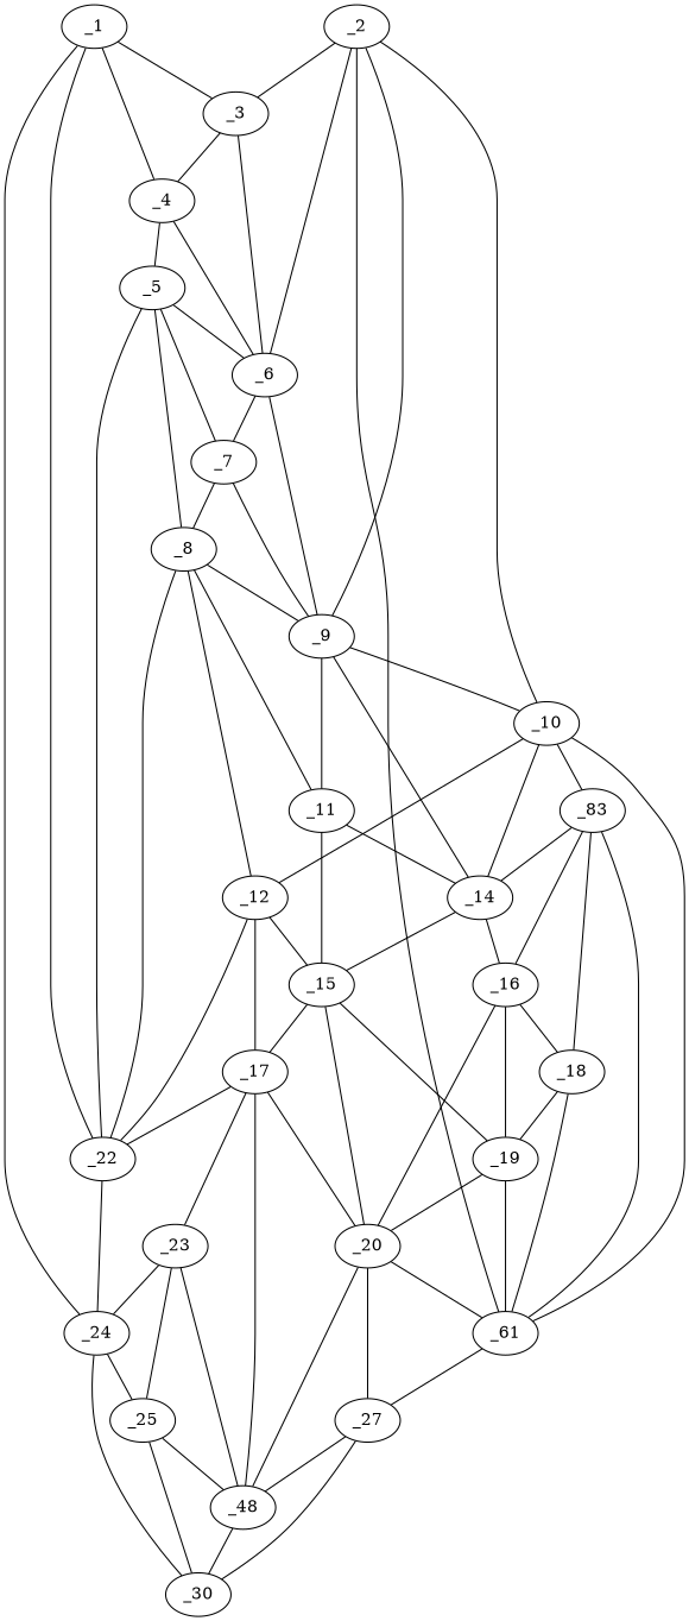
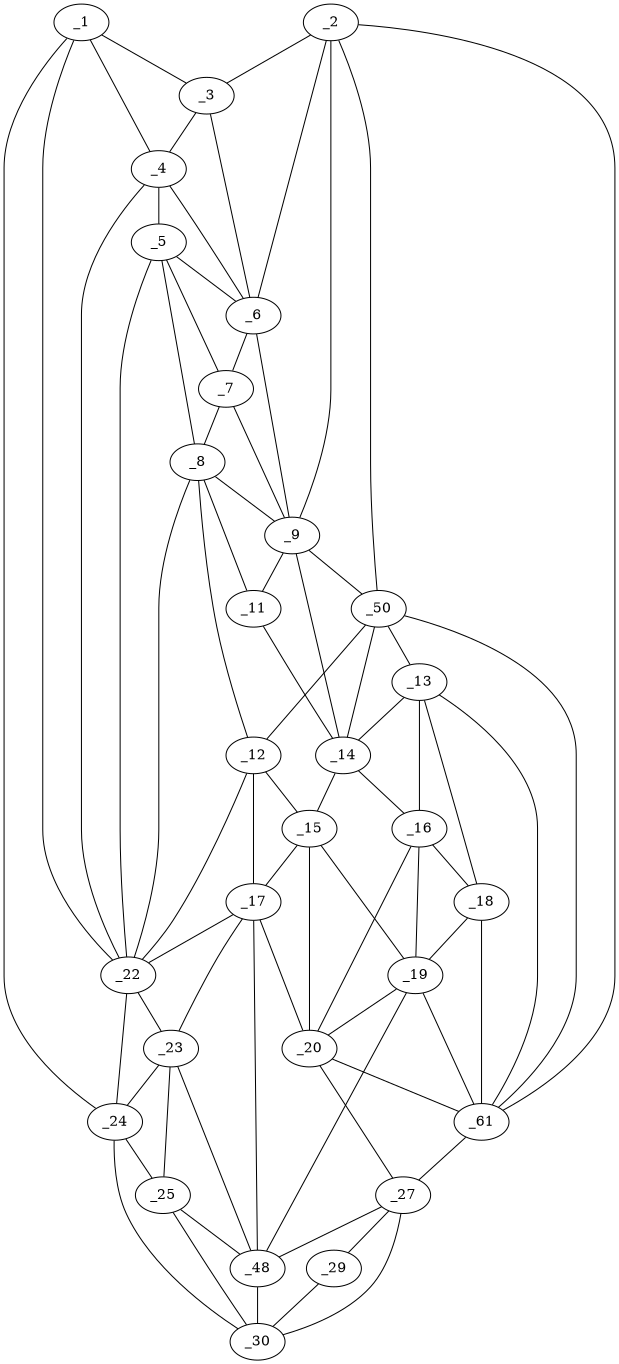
  graph {
    fontname="DejaVu Serif"
    node [fontname="DejaVu Serif" x=18 y=30]
    edge [fontname="DejaVu Serif" valence=2]
    _1 [x=5 y=48]
    _3 [y=39]
    _4 [x=28 y=50]
    _22 [x=96 y=84]
    _24 [x=110 y=91]
    _2
    _6 [x=45 y=42]
    _9 [x=59 y=33]
-   _10 [x=67]
+   _10 [x=67 label=_50]
    n10 [label=_61 x=96 y=28]
    _5 [x=42 y=51]
    _23 [x=104 y=78]
    _25 [x=112 y=74]
    _30 [x=126 y=50]
    _7 [x=50 y=44]
    _11 [x=73 y=46]
    _14 [x=74 y=36]
-   _13 [x=74 label=_83]
+   _13 [x=74]
    _12 [x=73 y=52]
    _27 [x=114 y=39]
    _8 [x=58 y=49]
    n22 [label=_48 x=114 y=67]
    _15 [x=79 y=45]
    _16 [x=80 y=36]
    _18 [x=82]
+   _29 [x=126 y=37]
    _17 [x=81 y=52]
    _20 [x=88 y=43]
    _19 [x=87 y=36]
    _1 -- _3
    _1 -- _4
    _1 -- _22
    _1 -- _24 [valence=1]
    _3 -- _4
    _3 -- _6
+   _4 -- _22
    _4 -- _6 [valence=1]
    _4 -- _5
    _22 -- _24
+   _22 -- _23 [valence=1]
    _24 -- _25 [valence=1]
    _24 -- _30 [valence=1]
    _2 -- _3
    _2 -- _6 [valence=1]
    _2 -- _9
    _2 -- _10
    _2 -- n10 [valence=1]
    _6 -- _9 [valence=1]
    _6 -- _7 [valence=1]
    _9 -- _10
    _9 -- _11 [valence=1]
    _9 -- _14
    _10 -- n10 [valence=1]
    _10 -- _14 [valence=1]
    _10 -- _13 [valence=1]
    _10 -- _12
    n10 -- _27 [valence=1]
    _5 -- _22
    _5 -- _6
    _5 -- _7
    _5 -- _8 [valence=1]
    _23 -- _24
    _23 -- _25
    _23 -- n22
    _25 -- _30
    _25 -- n22 [valence=1]
    _7 -- _9
    _7 -- _8 [valence=1]
    _11 -- _14 [valence=1]
-   _11 -- _15
    _14 -- _15
    _14 -- _16
    _13 -- n10
    _13 -- _14
    _13 -- _16
    _13 -- _18
    _12 -- _22 [valence=1]
    _12 -- _15 [valence=1]
    _12 -- _17 [valence=1]
    _27 -- _30
    _27 -- n22 [valence=1]
+   _27 -- _29
    _8 -- _22
    _8 -- _9 [valence=1]
    _8 -- _11 [valence=1]
    _8 -- _12
    n22 -- _30
    _15 -- _17 [valence=1]
    _15 -- _20
    _15 -- _19
    _16 -- _18 [valence=1]
    _16 -- _20 [valence=1]
    _16 -- _19
    _18 -- n10 [valence=1]
    _18 -- _19
+   _29 -- _30 [valence=1]
    _17 -- _22
    _17 -- _23
    _17 -- n22
    _17 -- _20
    _20 -- n10
    _20 -- _27
-   _20 -- n22
+   _19 -- n22
    _19 -- n10
    _19 -- _20
  }
